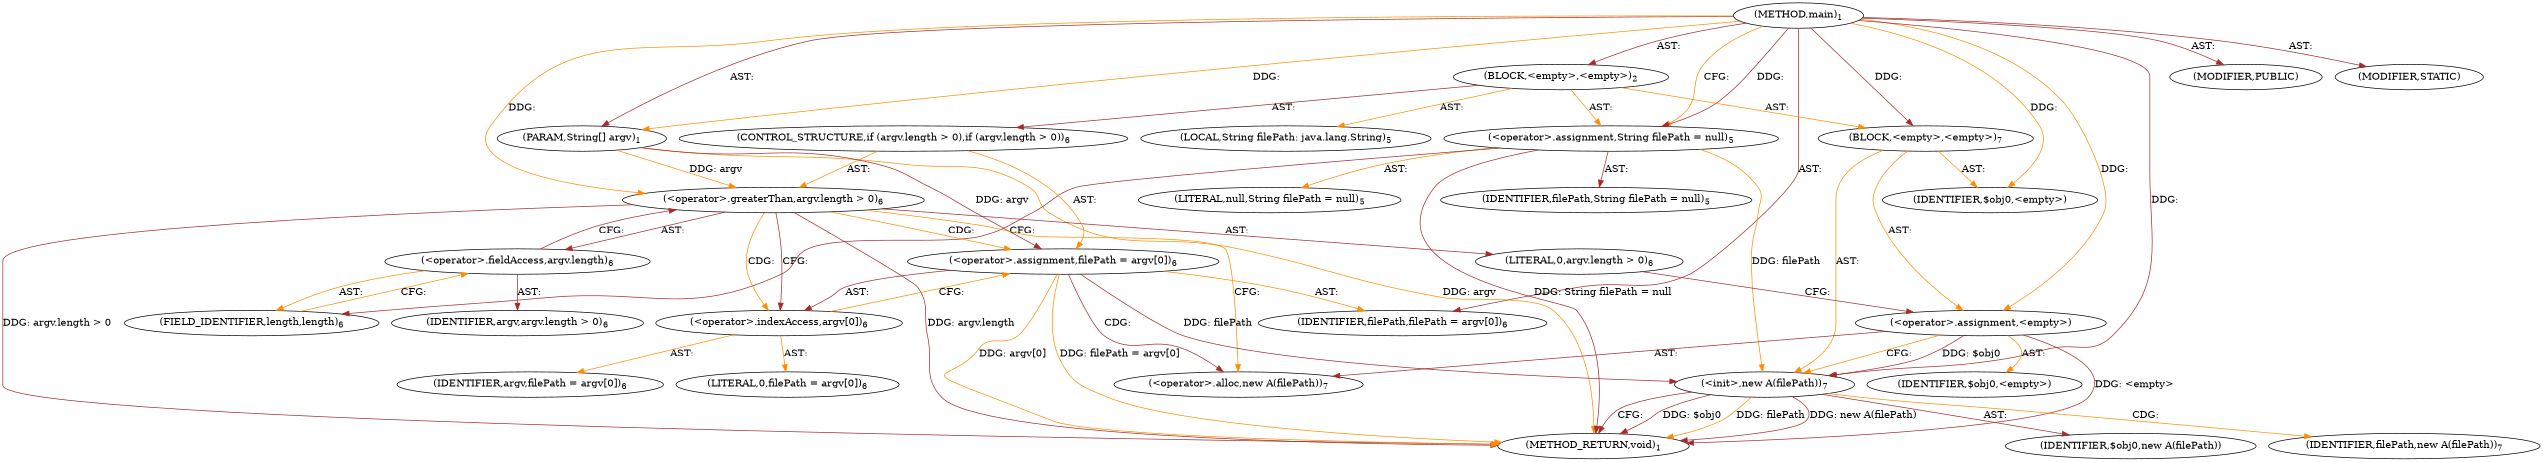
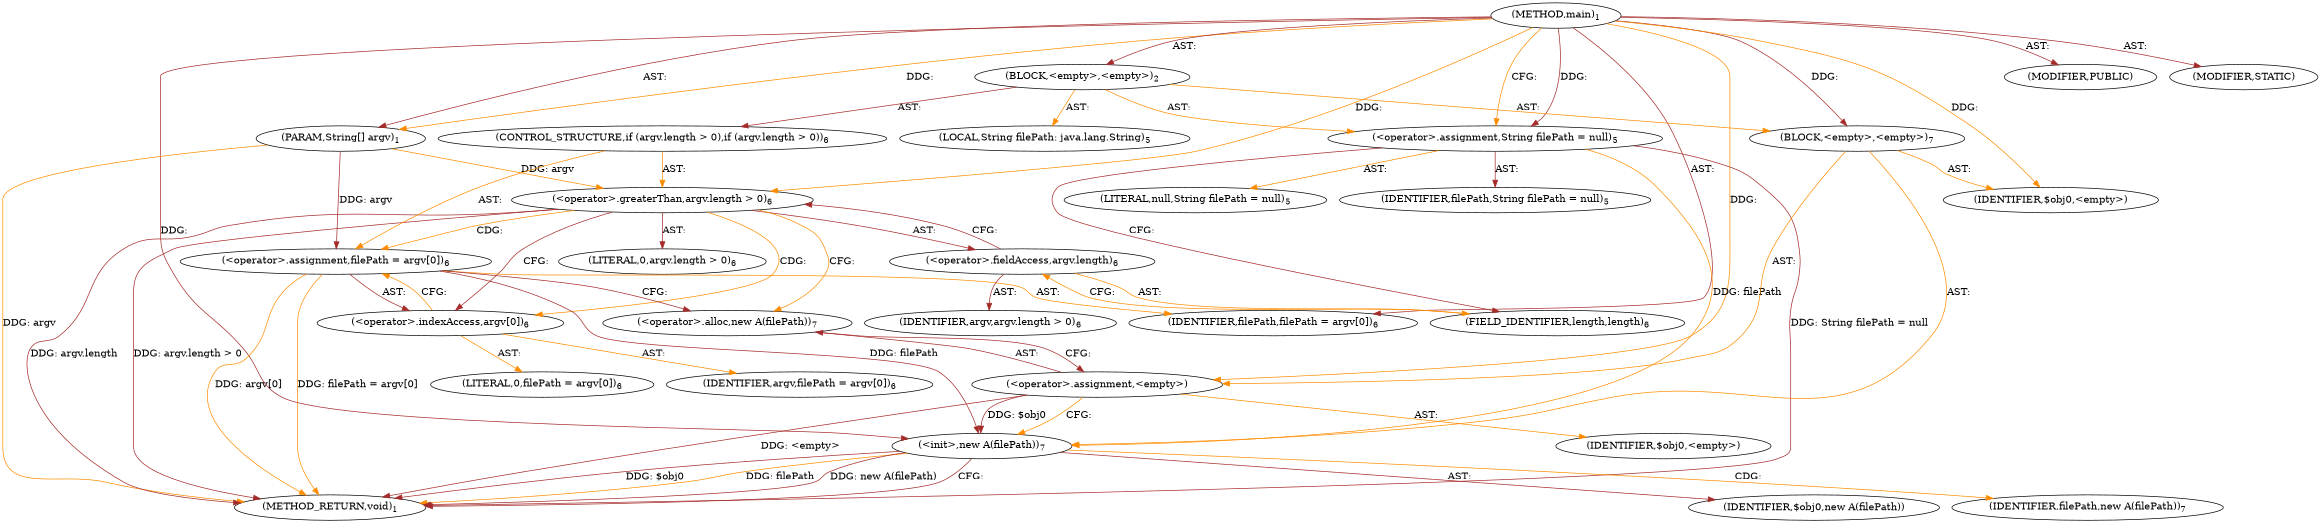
  digraph {
    edge [color=darkorange]
    n1 [label=<(METHOD,main)<SUB>1</SUB>>]
    n2 [label=<(PARAM,String[] argv)<SUB>1</SUB>>]
    n3 [label=<(BLOCK,&lt;empty&gt;,&lt;empty&gt;)<SUB>2</SUB>>]
    n4 [label=<(&lt;operator&gt;.assignment,String filePath = null)<SUB>5</SUB>>]
    n5 [label=<(&lt;operator&gt;.greaterThan,argv.length &gt; 0)<SUB>6</SUB>>]
    n6 [label=<(BLOCK,&lt;empty&gt;,&lt;empty&gt;)<SUB>7</SUB>>]
    n7 [label=<(&lt;operator&gt;.assignment,&lt;empty&gt;)>]
    n8 [label=<(&lt;init&gt;,new A(filePath))<SUB>7</SUB>>]
    n9 [label=<(IDENTIFIER,$obj0,&lt;empty&gt;)>]
    n10 [label=<(MODIFIER,PUBLIC)>]
    n11 [label=<(MODIFIER,STATIC)>]
    n12 [label=<(IDENTIFIER,filePath,filePath = argv[0])<SUB>6</SUB>>]
    n13 [label=<(METHOD_RETURN,void)<SUB>1</SUB>>]
    n14 [label=<(&lt;operator&gt;.assignment,filePath = argv[0])<SUB>6</SUB>>]
    n15 [label=<(LOCAL,String filePath: java.lang.String)<SUB>5</SUB>>]
    n16 [label=<(CONTROL_STRUCTURE,if (argv.length &gt; 0),if (argv.length &gt; 0))<SUB>6</SUB>>]
    n17 [label=<(IDENTIFIER,filePath,String filePath = null)<SUB>5</SUB>>]
    n18 [label=<(LITERAL,null,String filePath = null)<SUB>5</SUB>>]
    n19 [label=<(FIELD_IDENTIFIER,length,length)<SUB>6</SUB>>]
    n20 [label=<(&lt;operator&gt;.fieldAccess,argv.length)<SUB>6</SUB>>]
    n21 [label=<(LITERAL,0,argv.length &gt; 0)<SUB>6</SUB>>]
    n22 [label=<(&lt;operator&gt;.indexAccess,argv[0])<SUB>6</SUB>>]
    n23 [label=<(&lt;operator&gt;.alloc,new A(filePath))<SUB>7</SUB>>]
    n24 [label=<(IDENTIFIER,$obj0,&lt;empty&gt;)>]
    n25 [label=<(IDENTIFIER,$obj0,new A(filePath))>]
    n26 [label=<(IDENTIFIER,filePath,new A(filePath))<SUB>7</SUB>>]
    n27 [label=<(IDENTIFIER,argv,argv.length &gt; 0)<SUB>6</SUB>>]
    n28 [label=<(IDENTIFIER,argv,filePath = argv[0])<SUB>6</SUB>>]
    n29 [label=<(LITERAL,0,filePath = argv[0])<SUB>6</SUB>>]
    n1 -> n2 [color=brown label="AST: "]
    n1 -> n2 [label="DDG: "]
    n1 -> n3 [color=brown label="AST: "]
    n1 -> n4 [label="CFG: "]
    n1 -> n4 [color=brown label="DDG: "]
    n1 -> n5 [label="DDG: "]
    n1 -> n6 [color=brown label="DDG: "]
    n1 -> n7 [label="DDG: "]
    n1 -> n8 [color=brown label="DDG: "]
    n1 -> n9 [label="DDG: "]
    n1 -> n10 [color=brown label="AST: "]
    n1 -> n11 [color=brown label="AST: "]
    n1 -> n12 [color=brown label="AST: "]
    n2 -> n5 [label="DDG: argv"]
    n2 -> n13 [label="DDG: argv"]
    n2 -> n14 [color=brown label="DDG: argv"]
    n3 -> n4 [label="AST: "]
    n3 -> n6 [label="AST: "]
    n3 -> n15 [label="AST: "]
    n3 -> n16 [color=brown label="AST: "]
    n4 -> n8 [label="DDG: filePath"]
    n4 -> n13 [color=brown label="DDG: String filePath = null"]
    n4 -> n17 [color=brown label="AST: "]
    n4 -> n18 [label="AST: "]
    n4 -> n19 [color=brown label="CFG: "]
    n5 -> n13 [color=brown label="DDG: argv.length"]
    n5 -> n13 [color=brown label="DDG: argv.length &gt; 0"]
    n5 -> n14 [label="CDG: "]
    n5 -> n20 [color=brown label="AST: "]
    n5 -> n21 [color=brown label="AST: "]
    n5 -> n22 [color=brown label="CFG: "]
    n5 -> n22 [label="CDG: "]
    n5 -> n23 [label="CFG: "]
    n6 -> n7 [label="AST: "]
    n6 -> n8 [label="AST: "]
    n6 -> n9 [label="AST: "]
    n7 -> n8 [label="CFG: "]
    n7 -> n8 [color=brown label="DDG: $obj0"]
    n7 -> n13 [color=brown label="DDG: &lt;empty&gt;"]
    n7 -> n23 [color=brown label="AST: "]
    n7 -> n24 [label="AST: "]
    n8 -> n13 [color=brown label="CFG: "]
    n8 -> n13 [color=brown label="DDG: $obj0"]
    n8 -> n13 [label="DDG: filePath"]
    n8 -> n13 [color=brown label="DDG: new A(filePath)"]
    n8 -> n25 [color=brown label="AST: "]
    n8 -> n26 [label="CDG: "]
    n14 -> n8 [color=brown label="DDG: filePath"]
    n14 -> n12 [label="AST: "]
    n14 -> n13 [label="DDG: argv[0]"]
    n14 -> n13 [label="DDG: filePath = argv[0]"]
    n14 -> n22 [color=brown label="AST: "]
-   n14 -> n23 [color=brown label="CDG: "]
+   n14 -> n23 [color=brown label="CFG: "]
    n16 -> n5 [label="AST: "]
    n16 -> n14 [label="AST: "]
    n19 -> n20 [label="CFG: "]
    n20 -> n5 [color=brown label="CFG: "]
    n20 -> n19 [label="AST: "]
    n20 -> n27 [color=brown label="AST: "]
    n22 -> n14 [label="CFG: "]
    n22 -> n28 [label="AST: "]
    n22 -> n29 [label="AST: "]
-   n21 -> n7 [color=brown label="CFG: "]
+   n23 -> n7 [color=brown label="CFG: "]
  }
